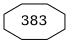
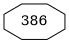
  digraph {
    rankdir=LR
-   n1 [color=black label=383 shape=octagon]
+   n1 [color=black label=386 shape=octagon]
  }
